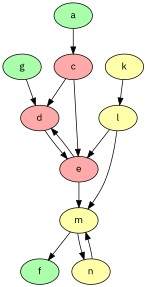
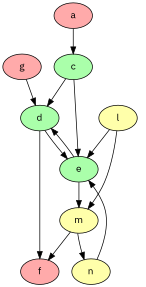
  digraph {
    fontname="IBM Plex Sans"
    node [fillcolor="#FFFFAA" fontcolor="#000000" fontname="IBM Plex Sans" fontsize=14 shape=oval style=filled]
    edge [dir=forward fontname="IBM Plex Sans"]
-   a [fillcolor="#AAFFAA"]
-   c [fillcolor="#FFAAAA"]
-   d [fillcolor="#FFAAAA"]
-   e [fillcolor="#FFAAAA"]
-   f [fillcolor="#AAFFAA"]
+   a [fillcolor="#FFAAAA"]
+   c [fillcolor="#AAFFAA"]
+   d [fillcolor="#AAFFAA"]
+   e [fillcolor="#AAFFAA"]
+   f [fillcolor="#FFAAAA"]
    m
-   g [fillcolor="#AAFFAA"]
+   g [fillcolor="#FFAAAA"]
    n
-   k
    l
    a -> c
    c -> d
    c -> e
    d -> e
+   d -> f
    e -> d
    e -> m
    m -> f
    m -> n
    g -> d
-   n -> m
-   k -> l
+   n -> e
    l -> e
    l -> m
  }
